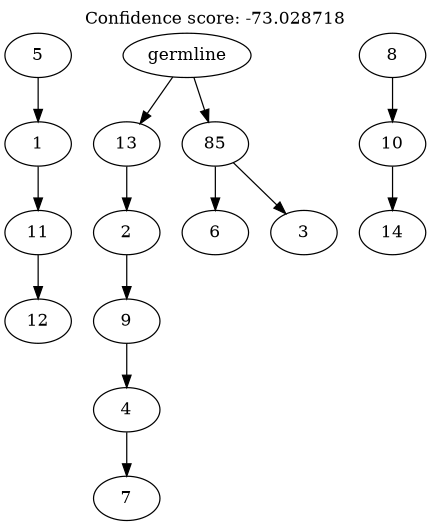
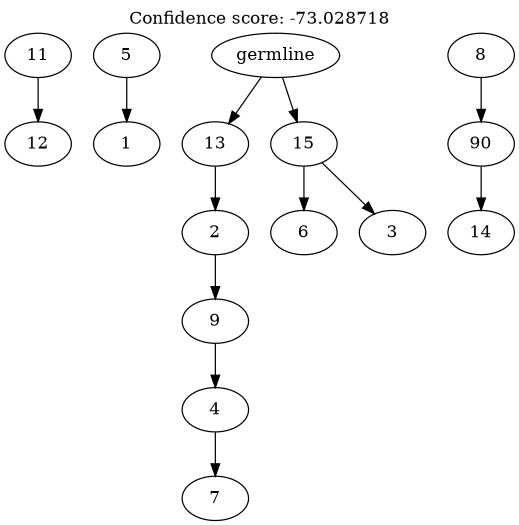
  digraph {
    label="Confidence score: -73.028718"
    labelloc=t
    n1 [label=11]
    n2 [label=12]
    n3 [label=1]
    n4 [label=5]
    n5 [label=4]
    n6 [label=7]
    n7 [label=9]
    n8 [label=2]
    n9 [label=13]
-   n10 [label=10]
+   n10 [label=90]
    n11 [label=14]
    n12 [label=8]
    n13 [label=6]
-   n14 [label=85]
+   n14 [label=15]
    n15 [label=3]
    n16 [label=germline]
    n1 -> n2
-   n3 -> n1
    n4 -> n3
    n5 -> n6
    n7 -> n5
    n8 -> n7
    n9 -> n8
    n10 -> n11
    n12 -> n10
    n14 -> n13
    n14 -> n15
    n16 -> n9
    n16 -> n14
  }
